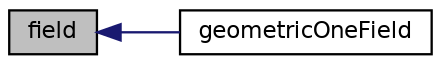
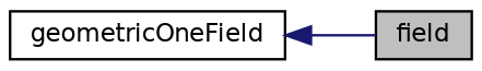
  digraph {
    rankdir=LR
    node [color=black fontname=Helvetica fontsize=10 shape=record]
    n1 [fillcolor=grey75 fontcolor=black height=0.2 label=field style=filled width=0.4]
    n2 [height=0.2 label=geometricOneField width=0.4]
-   n1 -> n2 [color=midnightblue dir=back fontname=Helvetica fontsize=10 labelfontname=Helvetica labelfontsize=10 style=solid]
+   n2 -> n1 [color=midnightblue dir=back fontname=Helvetica fontsize=10 labelfontname=Helvetica labelfontsize=10 style=solid]
  }
